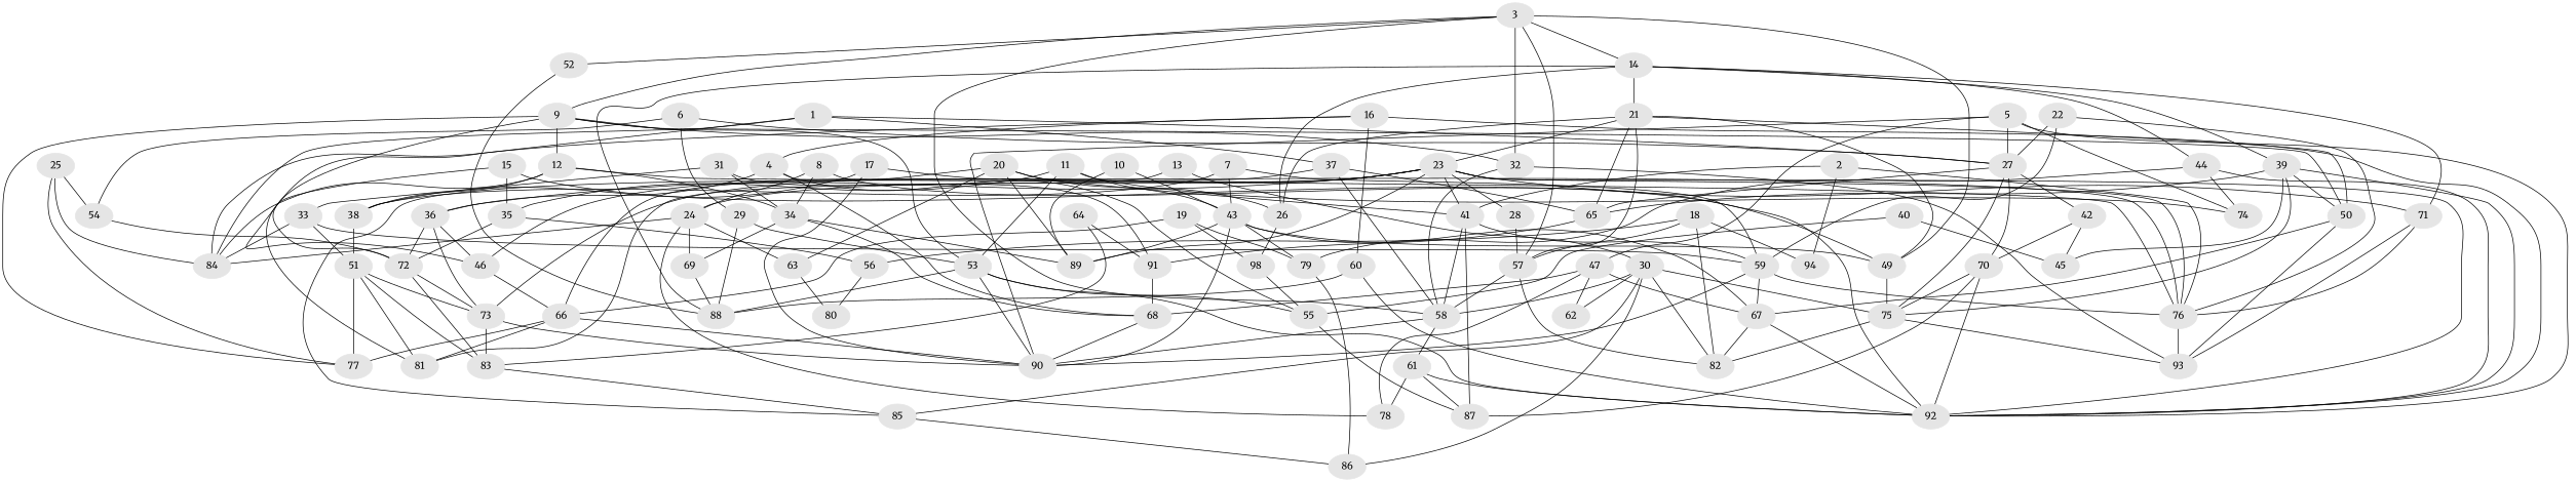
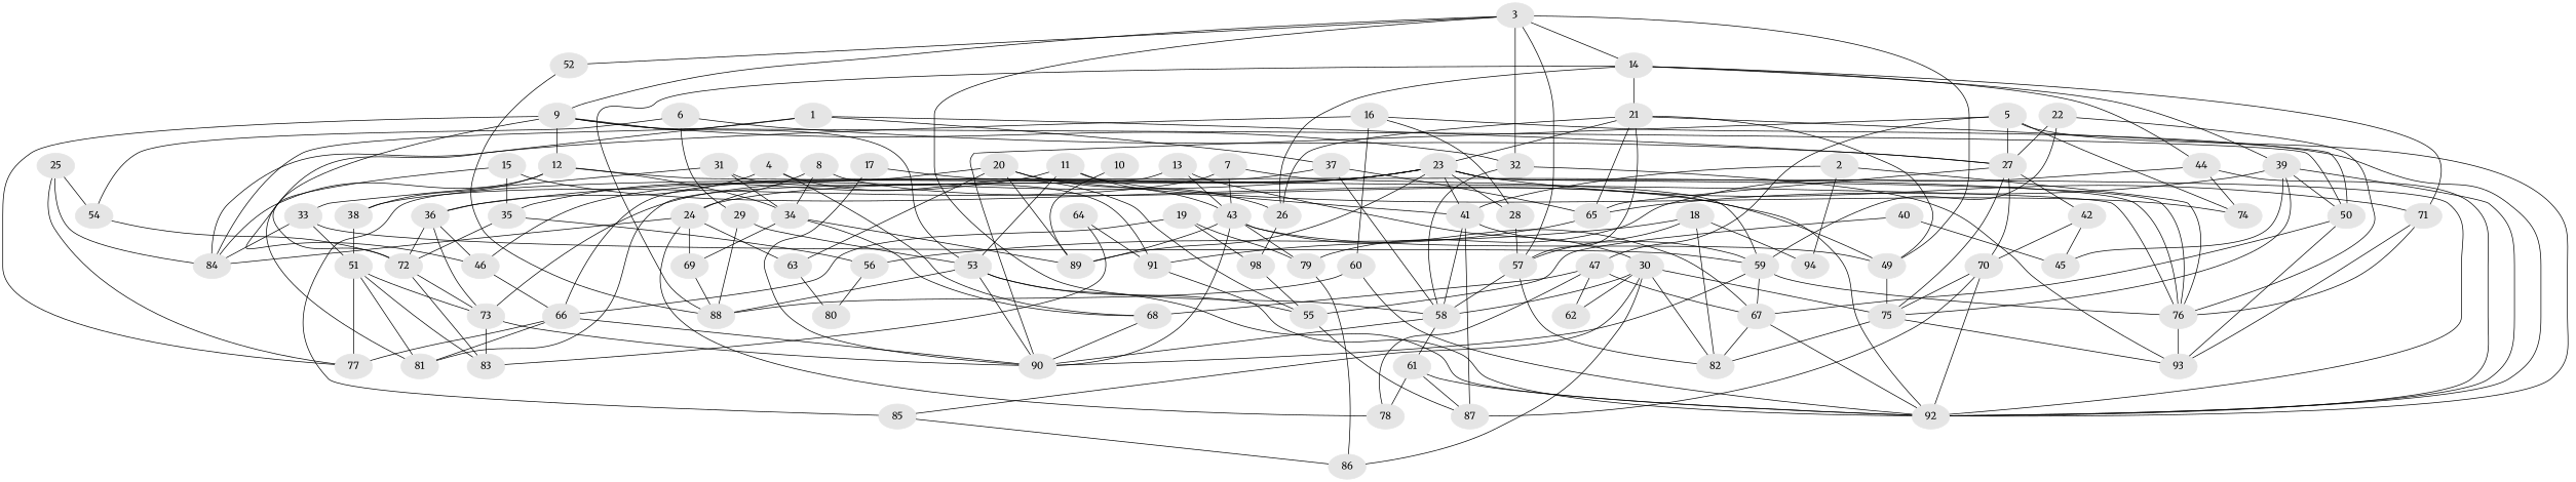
  graph {
    fontname=Merriweather
    node [color=gray90 fontname=Merriweather style=filled]
    edge [fontname=Merriweather weight=1.0]
    1
    27
    37
    72
    84
    65
    42
    70
    75
    58
    85
    73
    83
    2
    41
    76
    94
    59
    87
    93
    3
    9
    14
    32
    49
    52
    57
    12
    46
    50
    53
    77
    21
    26
    39
    44
    71
    88
    82
    90
    61
    4
    36
    55
    68
    5
    47
    74
    92
    78
    62
    67
    6
    29
    54
    7
    38
    43
    51
    89
    79
    8
    24
    34
    63
    69
    66
    10
    11
    35
    56
    13
    30
    81
    86
    23
    n77 [label=98]
    45
    15
    16
    28
    60
    17
    18
    80
    19
    20
    91
    22
    25
    31
    33
    40
    64
    1 -- 27
    1 -- 37
    1 -- 72
    1 -- 84
    27 -- 65
    27 -- 42
    27 -- 70
    27 -- 75
    37 -- 65
    37 -- 58
    37 -- 85
    72 -- 73
    72 -- 83
    65 -- 91
    42 -- 70
    42 -- 45
    70 -- 75
    70 -- 87
    70 -- 92
    75 -- 93
    75 -- 82
    58 -- 90
    58 -- 61
    85 -- 86
    73 -- 83
    73 -- 90
-   83 -- 85
    2 -- 41
    2 -- 76
    2 -- 94
    41 -- 58
    41 -- 59
    41 -- 87
    76 -- 93
    59 -- 76
    59 -- 90
    59 -- 67
    3 -- 58
    3 -- 9
    3 -- 14
    3 -- 32
    3 -- 49
    3 -- 52
    3 -- 57
    9 -- 32
    9 -- 12
    9 -- 46
    9 -- 50
    9 -- 53
    9 -- 77
    14 -- 21
    14 -- 26
    14 -- 39
    14 -- 44
    14 -- 71
    14 -- 88
    32 -- 58
    32 -- 93
    49 -- 75
    52 -- 88
    57 -- 58
    57 -- 82
    12 -- 84
    12 -- 76
    12 -- 38
    12 -- 34
    46 -- 66
    50 -- 93
    50 -- 67
    53 -- 88
    53 -- 90
    53 -- 55
    53 -- 92
    21 -- 65
    21 -- 49
    21 -- 57
    21 -- 50
    21 -- 26
    21 -- 23
    26 -- n77
    39 -- 65
    39 -- 75
    39 -- 50 [weight=2.0]
    39 -- 92
    39 -- 45
    44 -- 74
    44 -- 92
    44 -- 79
    71 -- 76
    71 -- 93
    61 -- 87
    61 -- 92
    61 -- 78
    4 -- 36
    4 -- 55
    4 -- 68
    36 -- 72
    36 -- 73
    36 -- 46
    55 -- 87
    68 -- 90
    5 -- 27 [weight=2.0]
    5 -- 90
    5 -- 47
    5 -- 74
    5 -- 92
    47 -- 68
    47 -- 78
    47 -- 62
    47 -- 67
    67 -- 82
    67 -- 92
    6 -- 27
    6 -- 29
    6 -- 54
    29 -- 53
    29 -- 88
    54 -- 72
    7 -- 59
    7 -- 38
    7 -- 43
    38 -- 51
    43 -- 49
    43 -- 90
    43 -- 67
    43 -- 89
    43 -- 79
    51 -- 73
    51 -- 83
    51 -- 77
    51 -- 81
    79 -- 86
    8 -- 92
    8 -- 24
    8 -- 34
    24 -- 84
    24 -- 78
    24 -- 63
    24 -- 69
    34 -- 68
    34 -- 89
    34 -- 69
    63 -- 80
    69 -- 88
    66 -- 77
    66 -- 90
    66 -- 81
-   10 -- 43
+   13 -- 43
    10 -- 89
    11 -- 53
    11 -- 74
    11 -- 43
    11 -- 35
    35 -- 72
    35 -- 56
    56 -- 80
    13 -- 30
    13 -- 81
    30 -- 75
    30 -- 58
    30 -- 85
    30 -- 82
    30 -- 62
    30 -- 86
    23 -- 73
    23 -- 41 [weight=2.0]
    23 -- 76
    23 -- 46
    23 -- 71
    23 -- 36
    23 -- 92
    23 -- 89
    23 -- 24
    23 -- 28
    n77 -- 55
    15 -- 49
    15 -- 35
    15 -- 81
    16 -- 84
    16 -- 92
-   16 -- 4
+   16 -- 28
    16 -- 60
    28 -- 57
    60 -- 88 [weight=2.0]
    60 -- 92
    17 -- 76
    17 -- 90
-   17 -- 38
    18 -- 94
    18 -- 57
    18 -- 82
    18 -- 56
    19 -- 79
    19 -- 66
    19 -- n77
    20 -- 41
    20 -- 26
    20 -- 89
    20 -- 63 [weight=2.0]
    20 -- 66
-   91 -- 68
+   91 -- 92
    22 -- 27
    22 -- 76
    22 -- 59
    25 -- 84 [weight=2.0]
    25 -- 77
    25 -- 54
    31 -- 34
    31 -- 91
    31 -- 33
    33 -- 84
    33 -- 59
    33 -- 51
    40 -- 55
    40 -- 45
    64 -- 83
    64 -- 91
  }
